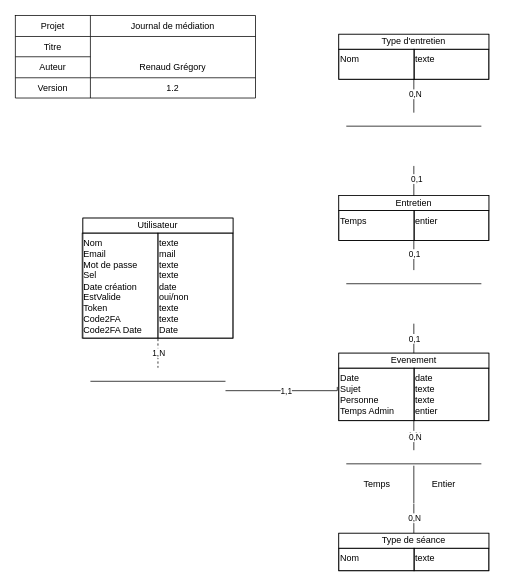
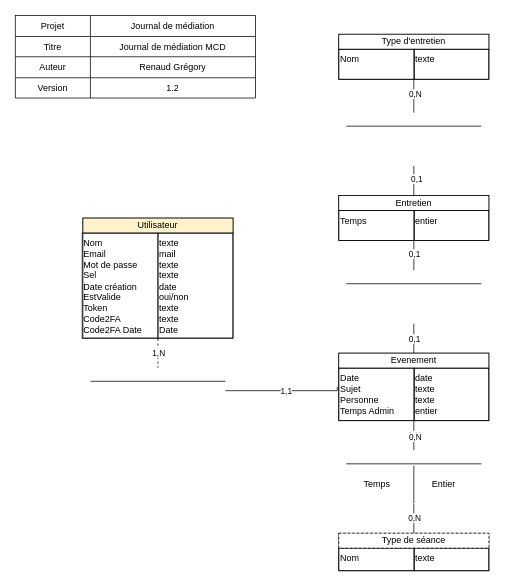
  <mxCell id="0" />
  <mxCell id="1" parent="0" />
  <mxCell id="2" value="&lt;div style=&quot;box-sizing: border-box ; width: 100% ; padding: 2px&quot;&gt;&lt;br&gt;&lt;/div&gt;" style="verticalAlign=top;align=center;overflow=fill;html=1;rounded=0;shadow=0;comic=0;labelBackgroundColor=none;strokeColor=#000000;strokeWidth=1;fillColor=default;fontFamily=Verdana;fontSize=12;fontColor=#000000;" parent="1" vertex="1"><mxGeometry x="110" y="290" width="200" height="160" as="geometry" /></mxCell>
- <mxCell id="3" value="Utilisateur" style="rounded=0;whiteSpace=wrap;html=1;" parent="1" vertex="1"><mxGeometry x="110" y="290" width="200" height="20" as="geometry" /></mxCell>
+ <mxCell id="3" value="Utilisateur" style="rounded=0;whiteSpace=wrap;html=1;fillColor=#fff2cc;" parent="1" vertex="1"><mxGeometry x="110" y="290" width="200" height="20" as="geometry" /></mxCell>
  <mxCell id="4" value="Nom&lt;div&gt;Email&lt;/div&gt;&lt;div&gt;Mot de passe&lt;/div&gt;&lt;div&gt;Sel&lt;/div&gt;&lt;div&gt;Date création&lt;/div&gt;&lt;div&gt;EstValide&lt;/div&gt;&lt;div&gt;Token&lt;/div&gt;&lt;div&gt;Code2FA&lt;/div&gt;&lt;div&gt;Code2FA Date&lt;/div&gt;&lt;div&gt;&lt;br&gt;&lt;/div&gt;" style="text;html=1;strokeColor=default;fillColor=none;align=left;verticalAlign=top;whiteSpace=wrap;rounded=0;" parent="1" vertex="1"><mxGeometry x="109" y="310" width="101" height="140" as="geometry" /></mxCell>
  <mxCell id="5" value="texte&lt;div&gt;mail&lt;/div&gt;&lt;div&gt;texte&lt;/div&gt;&lt;div&gt;texte&lt;/div&gt;&lt;div&gt;date&lt;/div&gt;&lt;div&gt;oui/non&lt;/div&gt;&lt;div&gt;texte&lt;/div&gt;&lt;div&gt;texte&lt;/div&gt;&lt;div&gt;Date&lt;/div&gt;" style="text;html=1;strokeColor=default;fillColor=none;align=left;verticalAlign=top;whiteSpace=wrap;rounded=0;fontFamily=Helvetica;fontSize=12;fontColor=default;" parent="1" vertex="1"><mxGeometry x="210" y="310" width="100" height="140" as="geometry" /></mxCell>
  <mxCell id="6" value="&lt;div style=&quot;box-sizing: border-box ; width: 100% ; padding: 2px&quot;&gt;&lt;br&gt;&lt;/div&gt;" style="verticalAlign=top;align=center;overflow=fill;html=1;rounded=0;shadow=0;comic=0;labelBackgroundColor=none;strokeColor=#000000;strokeWidth=1;fillColor=default;fontFamily=Verdana;fontSize=12;fontColor=#000000;" parent="1" vertex="1"><mxGeometry x="451" y="470" width="200" height="90" as="geometry" /></mxCell>
  <mxCell id="7" value="Evenement" style="rounded=0;whiteSpace=wrap;html=1;" parent="1" vertex="1"><mxGeometry x="451" y="470" width="200" height="20" as="geometry" /></mxCell>
  <mxCell id="8" value="Date&lt;div&gt;Sujet&lt;/div&gt;&lt;div&gt;Personne&lt;/div&gt;&lt;div&gt;Temps Admin&lt;/div&gt;" style="text;html=1;strokeColor=default;fillColor=none;align=left;verticalAlign=top;whiteSpace=wrap;rounded=0;" parent="1" vertex="1"><mxGeometry x="451" y="490" width="101" height="70" as="geometry" /></mxCell>
  <mxCell id="9" value="date&lt;div&gt;texte&lt;/div&gt;&lt;div&gt;texte&lt;/div&gt;&lt;div&gt;entier&lt;/div&gt;" style="text;html=1;strokeColor=default;fillColor=none;align=left;verticalAlign=top;whiteSpace=wrap;rounded=0;fontFamily=Helvetica;fontSize=12;fontColor=default;" parent="1" vertex="1"><mxGeometry x="551" y="490" width="100" height="70" as="geometry" /></mxCell>
  <mxCell id="10" style="edgeStyle=orthogonalEdgeStyle;rounded=0;orthogonalLoop=1;jettySize=auto;html=1;entryX=0;entryY=1;entryDx=0;entryDy=0;endArrow=none;endFill=0;dashed=1;" parent="1" source="12" target="5" edge="1"><mxGeometry relative="1" as="geometry" /></mxCell>
  <mxCell id="11" value="1,N" style="edgeLabel;html=1;align=center;verticalAlign=middle;resizable=0;points=[];" parent="10" vertex="1" connectable="0"><mxGeometry x="0.029" relative="1" as="geometry"><mxPoint as="offset" /></mxGeometry></mxCell>
  <mxCell id="12" value="&lt;div style=&quot;box-sizing: border-box ; width: 100% ; padding: 2px&quot;&gt;&lt;font color=&quot;#ffffff&quot;&gt;Créer&lt;/font&gt;&lt;/div&gt;" style="verticalAlign=top;align=center;overflow=fill;html=1;rounded=1;shadow=0;comic=0;labelBackgroundColor=none;strokeColor=#FFFFFF;strokeWidth=1;fillColor=default;fontFamily=Verdana;fontSize=12;fontColor=#000000;" parent="1" vertex="1"><mxGeometry x="120" y="490" width="180" height="70" as="geometry" /></mxCell>
  <mxCell id="13" value="" style="endArrow=none;html=1;rounded=0;exitX=0;exitY=0.25;exitDx=0;exitDy=0;entryX=1;entryY=0.25;entryDx=0;entryDy=0;" parent="1" source="12" target="12" edge="1"><mxGeometry width="50" height="50" relative="1" as="geometry"><mxPoint x="-40" y="500" as="sourcePoint" /><mxPoint x="10" y="450" as="targetPoint" /></mxGeometry></mxCell>
  <mxCell id="14" style="edgeStyle=orthogonalEdgeStyle;rounded=0;orthogonalLoop=1;jettySize=auto;html=1;endArrow=none;endFill=0;" parent="1" source="12" edge="1"><mxGeometry relative="1" as="geometry"><mxPoint x="449" y="515" as="targetPoint" /><Array as="points"><mxPoint x="300" y="520" /><mxPoint x="450" y="520" /></Array></mxGeometry></mxCell>
  <mxCell id="15" value="1,1" style="edgeLabel;html=1;align=center;verticalAlign=middle;resizable=0;points=[];" parent="14" vertex="1" connectable="0"><mxGeometry x="0.231" y="1" relative="1" as="geometry"><mxPoint x="-15" y="1" as="offset" /></mxGeometry></mxCell>
  <mxCell id="16" value="&lt;div style=&quot;box-sizing: border-box ; width: 100% ; padding: 2px&quot;&gt;&lt;br&gt;&lt;/div&gt;" style="verticalAlign=top;align=center;overflow=fill;html=1;rounded=0;shadow=0;comic=0;labelBackgroundColor=none;strokeColor=#000000;strokeWidth=1;fillColor=default;fontFamily=Verdana;fontSize=12;fontColor=#000000;" parent="1" vertex="1"><mxGeometry x="451" y="45" width="200" height="60" as="geometry" /></mxCell>
  <mxCell id="17" value="Type d'entretien" style="rounded=0;whiteSpace=wrap;html=1;" parent="1" vertex="1"><mxGeometry x="451" y="45" width="200" height="20" as="geometry" /></mxCell>
  <mxCell id="18" value="Nom" style="text;html=1;strokeColor=default;fillColor=none;align=left;verticalAlign=top;whiteSpace=wrap;rounded=0;" parent="1" vertex="1"><mxGeometry x="451" y="65" width="101" height="40" as="geometry" /></mxCell>
  <mxCell id="19" value="texte" style="text;html=1;strokeColor=default;fillColor=none;align=left;verticalAlign=top;whiteSpace=wrap;rounded=0;fontFamily=Helvetica;fontSize=12;fontColor=default;" parent="1" vertex="1"><mxGeometry x="551" y="65" width="100" height="40" as="geometry" /></mxCell>
  <mxCell id="20" style="edgeStyle=orthogonalEdgeStyle;rounded=0;orthogonalLoop=1;jettySize=auto;html=1;entryX=0.5;entryY=0;entryDx=0;entryDy=0;endArrow=none;endFill=0;" parent="1" source="24" target="7" edge="1"><mxGeometry relative="1" as="geometry" /></mxCell>
  <mxCell id="21" value="0,1" style="edgeLabel;html=1;align=center;verticalAlign=middle;resizable=0;points=[];" parent="20" vertex="1" connectable="0"><mxGeometry x="-0.014" relative="1" as="geometry"><mxPoint as="offset" /></mxGeometry></mxCell>
  <mxCell id="22" style="edgeStyle=orthogonalEdgeStyle;rounded=0;orthogonalLoop=1;jettySize=auto;html=1;entryX=0;entryY=1;entryDx=0;entryDy=0;endArrow=none;endFill=0;" edge="1" parent="1" source="24" target="56"><mxGeometry relative="1" as="geometry" /></mxCell>
  <mxCell id="23" value="0,1" style="edgeLabel;html=1;align=center;verticalAlign=middle;resizable=0;points=[];" vertex="1" connectable="0" parent="22"><mxGeometry x="0.135" relative="1" as="geometry"><mxPoint as="offset" /></mxGeometry></mxCell>
  <mxCell id="24" value="&lt;div style=&quot;box-sizing: border-box ; width: 100% ; padding: 2px&quot;&gt;&lt;font color=&quot;#ffffff&quot;&gt;Posséder&lt;/font&gt;&lt;/div&gt;" style="verticalAlign=top;align=center;overflow=fill;html=1;rounded=1;shadow=0;comic=0;labelBackgroundColor=none;strokeColor=#FFFFFF;strokeWidth=1;fillColor=default;fontFamily=Verdana;fontSize=12;fontColor=#000000;" parent="1" vertex="1"><mxGeometry x="461" y="360" width="180" height="70" as="geometry" /></mxCell>
  <mxCell id="25" value="" style="endArrow=none;html=1;rounded=0;exitX=0;exitY=0.25;exitDx=0;exitDy=0;entryX=1;entryY=0.25;entryDx=0;entryDy=0;" parent="1" source="24" target="24" edge="1"><mxGeometry width="50" height="50" relative="1" as="geometry"><mxPoint x="291" y="300" as="sourcePoint" /><mxPoint x="341" y="250" as="targetPoint" /></mxGeometry></mxCell>
  <mxCell id="26" value="&lt;div style=&quot;box-sizing: border-box ; width: 100% ; padding: 2px&quot;&gt;&lt;br&gt;&lt;/div&gt;" style="verticalAlign=top;align=center;overflow=fill;html=1;rounded=0;shadow=0;comic=0;labelBackgroundColor=none;strokeColor=#000000;strokeWidth=1;fillColor=default;fontFamily=Verdana;fontSize=12;fontColor=#000000;" parent="1" vertex="1"><mxGeometry x="451" y="710" width="200" height="50" as="geometry" /></mxCell>
  <mxCell id="27" style="edgeStyle=orthogonalEdgeStyle;rounded=0;orthogonalLoop=1;jettySize=auto;html=1;endArrow=none;endFill=0;" parent="1" source="29" edge="1"><mxGeometry relative="1" as="geometry"><mxPoint x="551" y="670" as="targetPoint" /></mxGeometry></mxCell>
  <mxCell id="28" value="0,N" style="edgeLabel;html=1;align=center;verticalAlign=middle;resizable=0;points=[];" parent="27" vertex="1" connectable="0"><mxGeometry x="0.025" relative="1" as="geometry"><mxPoint as="offset" /></mxGeometry></mxCell>
- <mxCell id="29" value="Type de séance" style="rounded=0;whiteSpace=wrap;html=1;" parent="1" vertex="1"><mxGeometry x="451" y="710" width="200" height="20" as="geometry" /></mxCell>
+ <mxCell id="29" value="Type de séance" style="rounded=0;whiteSpace=wrap;html=1;dashed=1;" parent="1" vertex="1"><mxGeometry x="451" y="710" width="200" height="20" as="geometry" /></mxCell>
  <mxCell id="30" value="Nom" style="text;html=1;strokeColor=default;fillColor=none;align=left;verticalAlign=top;whiteSpace=wrap;rounded=0;" parent="1" vertex="1"><mxGeometry x="451" y="730" width="101" height="30" as="geometry" /></mxCell>
  <mxCell id="31" value="texte" style="text;html=1;strokeColor=default;fillColor=none;align=left;verticalAlign=top;whiteSpace=wrap;rounded=0;fontFamily=Helvetica;fontSize=12;fontColor=default;" parent="1" vertex="1"><mxGeometry x="551" y="730" width="100" height="30" as="geometry" /></mxCell>
  <mxCell id="32" style="edgeStyle=orthogonalEdgeStyle;rounded=0;orthogonalLoop=1;jettySize=auto;html=1;entryX=0;entryY=1;entryDx=0;entryDy=0;endArrow=none;endFill=0;" parent="1" source="35" target="9" edge="1"><mxGeometry relative="1" as="geometry" /></mxCell>
  <mxCell id="33" value="1,N" style="edgeLabel;html=1;align=center;verticalAlign=middle;resizable=0;points=[];" parent="32" vertex="1" connectable="0"><mxGeometry x="0.029" relative="1" as="geometry"><mxPoint as="offset" /></mxGeometry></mxCell>
  <mxCell id="34" value="0,N" style="edgeLabel;html=1;align=center;verticalAlign=middle;resizable=0;points=[];" parent="32" vertex="1" connectable="0"><mxGeometry x="-0.029" y="-1" relative="1" as="geometry"><mxPoint as="offset" /></mxGeometry></mxCell>
  <mxCell id="35" value="&lt;div style=&quot;box-sizing: border-box ; width: 100% ; padding: 2px&quot;&gt;&lt;font color=&quot;#ffffff&quot;&gt;Avoir&lt;/font&gt;&lt;/div&gt;" style="verticalAlign=top;align=center;overflow=fill;html=1;rounded=1;shadow=0;comic=0;labelBackgroundColor=none;strokeColor=#FFFFFF;strokeWidth=1;fillColor=default;fontFamily=Verdana;fontSize=12;fontColor=#000000;" parent="1" vertex="1"><mxGeometry x="461" y="600" width="180" height="70" as="geometry" /></mxCell>
  <mxCell id="36" value="" style="endArrow=none;html=1;rounded=0;exitX=0;exitY=0.25;exitDx=0;exitDy=0;entryX=1;entryY=0.25;entryDx=0;entryDy=0;" parent="1" source="35" target="35" edge="1"><mxGeometry width="50" height="50" relative="1" as="geometry"><mxPoint x="291" y="540" as="sourcePoint" /><mxPoint x="341" y="490" as="targetPoint" /></mxGeometry></mxCell>
  <mxCell id="37" value="Temps" style="text;html=1;align=center;verticalAlign=middle;whiteSpace=wrap;rounded=0;" parent="1" vertex="1"><mxGeometry x="471.5" y="630" width="60" height="30" as="geometry" /></mxCell>
  <mxCell id="38" value="Entier" style="text;html=1;align=center;verticalAlign=middle;whiteSpace=wrap;rounded=0;" parent="1" vertex="1"><mxGeometry x="561" y="630" width="60" height="30" as="geometry" /></mxCell>
  <mxCell id="39" value="" style="endArrow=none;html=1;rounded=0;exitX=0.5;exitY=1;exitDx=0;exitDy=0;" parent="1" source="35" edge="1"><mxGeometry width="50" height="50" relative="1" as="geometry"><mxPoint x="551" y="580" as="sourcePoint" /><mxPoint x="551" y="620" as="targetPoint" /></mxGeometry></mxCell>
  <mxCell id="40" value="" style="shape=table;html=1;whiteSpace=wrap;startSize=0;container=1;collapsible=0;childLayout=tableLayout;" parent="1" vertex="1"><mxGeometry width="320" height="110" as="geometry" x="20" y="20" /></mxCell>
  <mxCell id="41" value="" style="shape=partialRectangle;html=1;whiteSpace=wrap;collapsible=0;dropTarget=0;pointerEvents=0;fillColor=none;top=0;left=0;bottom=0;right=0;points=[[0,0.5],[1,0.5]];portConstraint=eastwest;" parent="40" vertex="1"><mxGeometry width="320" height="28" as="geometry" /></mxCell>
  <mxCell id="42" value="Projet" style="shape=partialRectangle;html=1;whiteSpace=wrap;connectable=0;overflow=hidden;fillColor=none;top=0;left=0;bottom=0;right=0;" parent="41" vertex="1"><mxGeometry width="100" height="28" as="geometry"><mxRectangle width="100" height="28" as="alternateBounds" /></mxGeometry></mxCell>
  <mxCell id="43" value="Journal de médiation" style="shape=partialRectangle;html=1;whiteSpace=wrap;connectable=0;overflow=hidden;fillColor=none;top=0;left=0;bottom=0;right=0;" parent="41" vertex="1"><mxGeometry x="100" width="220" height="28" as="geometry"><mxRectangle width="220" height="28" as="alternateBounds" /></mxGeometry></mxCell>
  <mxCell id="44" value="" style="shape=partialRectangle;html=1;whiteSpace=wrap;collapsible=0;dropTarget=0;pointerEvents=0;fillColor=none;top=0;left=0;bottom=0;right=0;points=[[0,0.5],[1,0.5]];portConstraint=eastwest;" parent="40" vertex="1"><mxGeometry y="28" width="320" height="27" as="geometry" /></mxCell>
  <mxCell id="45" value="Titre" style="shape=partialRectangle;html=1;whiteSpace=wrap;connectable=0;overflow=hidden;fillColor=none;top=0;left=0;bottom=0;right=0;" parent="44" vertex="1"><mxGeometry width="100" height="27" as="geometry"><mxRectangle width="100" height="27" as="alternateBounds" /></mxGeometry></mxCell>
+ <mxCell id="46" value="Journal de médiation MCD" style="shape=partialRectangle;html=1;whiteSpace=wrap;connectable=0;overflow=hidden;fillColor=none;top=0;left=0;bottom=0;right=0;" parent="44" vertex="1"><mxGeometry x="100" width="220" height="27" as="geometry"><mxRectangle width="220" height="27" as="alternateBounds" /></mxGeometry></mxCell>
  <mxCell id="47" value="" style="shape=partialRectangle;html=1;whiteSpace=wrap;collapsible=0;dropTarget=0;pointerEvents=0;fillColor=none;top=0;left=0;bottom=0;right=0;points=[[0,0.5],[1,0.5]];portConstraint=eastwest;" parent="40" vertex="1"><mxGeometry y="55" width="320" height="28" as="geometry" /></mxCell>
  <mxCell id="48" value="Auteur" style="shape=partialRectangle;html=1;whiteSpace=wrap;connectable=0;overflow=hidden;fillColor=none;top=0;left=0;bottom=0;right=0;" parent="47" vertex="1"><mxGeometry width="100" height="28" as="geometry"><mxRectangle width="100" height="28" as="alternateBounds" /></mxGeometry></mxCell>
  <mxCell id="49" value="Renaud Grégory" style="shape=partialRectangle;html=1;whiteSpace=wrap;connectable=0;overflow=hidden;fillColor=none;top=0;left=0;bottom=0;right=0;" parent="47" vertex="1"><mxGeometry x="100" width="220" height="28" as="geometry"><mxRectangle width="220" height="28" as="alternateBounds" /></mxGeometry></mxCell>
  <mxCell id="50" value="" style="shape=partialRectangle;html=1;whiteSpace=wrap;collapsible=0;dropTarget=0;pointerEvents=0;fillColor=none;top=0;left=0;bottom=0;right=0;points=[[0,0.5],[1,0.5]];portConstraint=eastwest;" parent="40" vertex="1"><mxGeometry y="83" width="320" height="27" as="geometry" /></mxCell>
  <mxCell id="51" value="Version" style="shape=partialRectangle;html=1;whiteSpace=wrap;connectable=0;overflow=hidden;fillColor=none;top=0;left=0;bottom=0;right=0;" parent="50" vertex="1"><mxGeometry width="100" height="27" as="geometry"><mxRectangle width="100" height="27" as="alternateBounds" /></mxGeometry></mxCell>
  <mxCell id="52" value="1.2" style="shape=partialRectangle;html=1;whiteSpace=wrap;connectable=0;overflow=hidden;fillColor=none;top=0;left=0;bottom=0;right=0;" parent="50" vertex="1"><mxGeometry x="100" width="220" height="27" as="geometry"><mxRectangle width="220" height="27" as="alternateBounds" /></mxGeometry></mxCell>
  <mxCell id="53" value="&lt;div style=&quot;box-sizing: border-box ; width: 100% ; padding: 2px&quot;&gt;&lt;br&gt;&lt;/div&gt;" style="verticalAlign=top;align=center;overflow=fill;html=1;rounded=0;shadow=0;comic=0;labelBackgroundColor=none;strokeColor=#000000;strokeWidth=1;fillColor=default;fontFamily=Verdana;fontSize=12;fontColor=#000000;" vertex="1" parent="1"><mxGeometry x="451" y="260" width="200" height="60" as="geometry" /></mxCell>
  <mxCell id="54" value="Entretien" style="rounded=0;whiteSpace=wrap;html=1;" vertex="1" parent="1"><mxGeometry x="451" y="260" width="200" height="20" as="geometry" /></mxCell>
  <mxCell id="55" value="&lt;div&gt;Temps&lt;/div&gt;" style="text;html=1;strokeColor=default;fillColor=none;align=left;verticalAlign=top;whiteSpace=wrap;rounded=0;" vertex="1" parent="1"><mxGeometry x="451" y="280" width="101" height="40" as="geometry" /></mxCell>
  <mxCell id="56" value="&lt;div&gt;entier&lt;/div&gt;" style="text;html=1;strokeColor=default;fillColor=none;align=left;verticalAlign=top;whiteSpace=wrap;rounded=0;fontFamily=Helvetica;fontSize=12;fontColor=default;" vertex="1" parent="1"><mxGeometry x="551" y="280" width="100" height="40" as="geometry" /></mxCell>
  <mxCell id="57" style="edgeStyle=orthogonalEdgeStyle;rounded=0;orthogonalLoop=1;jettySize=auto;html=1;entryX=0;entryY=1;entryDx=0;entryDy=0;endArrow=none;endFill=0;" edge="1" parent="1" source="61" target="19"><mxGeometry relative="1" as="geometry" /></mxCell>
  <mxCell id="58" value="0,N" style="edgeLabel;html=1;align=center;verticalAlign=middle;resizable=0;points=[];" vertex="1" connectable="0" parent="57"><mxGeometry x="0.177" y="-1" relative="1" as="geometry"><mxPoint as="offset" /></mxGeometry></mxCell>
  <mxCell id="59" style="edgeStyle=orthogonalEdgeStyle;rounded=0;orthogonalLoop=1;jettySize=auto;html=1;entryX=0.5;entryY=0;entryDx=0;entryDy=0;endArrow=none;endFill=0;" edge="1" parent="1" source="61" target="54"><mxGeometry relative="1" as="geometry" /></mxCell>
  <mxCell id="60" value="0,1" style="edgeLabel;html=1;align=center;verticalAlign=middle;resizable=0;points=[];" vertex="1" connectable="0" parent="59"><mxGeometry x="-0.135" y="3" relative="1" as="geometry"><mxPoint as="offset" /></mxGeometry></mxCell>
  <mxCell id="61" value="&lt;div style=&quot;box-sizing: border-box ; width: 100% ; padding: 2px&quot;&gt;&lt;font color=&quot;#ffffff&quot;&gt;Posséder&lt;/font&gt;&lt;/div&gt;" style="verticalAlign=top;align=center;overflow=fill;html=1;rounded=1;shadow=0;comic=0;labelBackgroundColor=none;strokeColor=#FFFFFF;strokeWidth=1;fillColor=default;fontFamily=Verdana;fontSize=12;fontColor=#000000;" vertex="1" parent="1"><mxGeometry x="461" y="150" width="180" height="70" as="geometry" /></mxCell>
  <mxCell id="62" value="" style="endArrow=none;html=1;rounded=0;exitX=0;exitY=0.25;exitDx=0;exitDy=0;entryX=1;entryY=0.25;entryDx=0;entryDy=0;" edge="1" parent="1" source="61" target="61"><mxGeometry width="50" height="50" relative="1" as="geometry"><mxPoint x="291" y="90" as="sourcePoint" /><mxPoint x="341" y="40" as="targetPoint" /></mxGeometry></mxCell>
